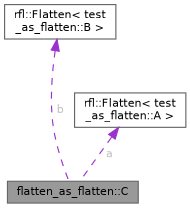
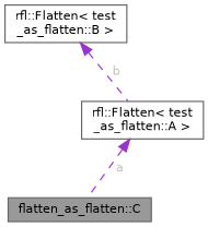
  digraph {
    node [color=gray40 fillcolor=white fontname=Helvetica fontsize=10 shape=box style=filled]
    edge [color=darkorchid3 dir=back fontcolor=grey fontname=Helvetica fontsize=10 labelfontname=Helvetica labelfontsize=10 style=dashed]
    n1 [fillcolor=grey60 fontcolor=black height=0.2 label="flatten_as_flatten::C" width=0.4]
    n2 [height=0.2 label="rfl::Flatten\< test\l_as_flatten::A \>" width=0.4]
    n3 [height=0.2 label="rfl::Flatten\< test\l_as_flatten::B \>" width=0.4]
    n2 -> n1 [label=" a"]
-   n3 -> n1 [label=" b"]
+   n3 -> n2 [label=" b"]
  }
